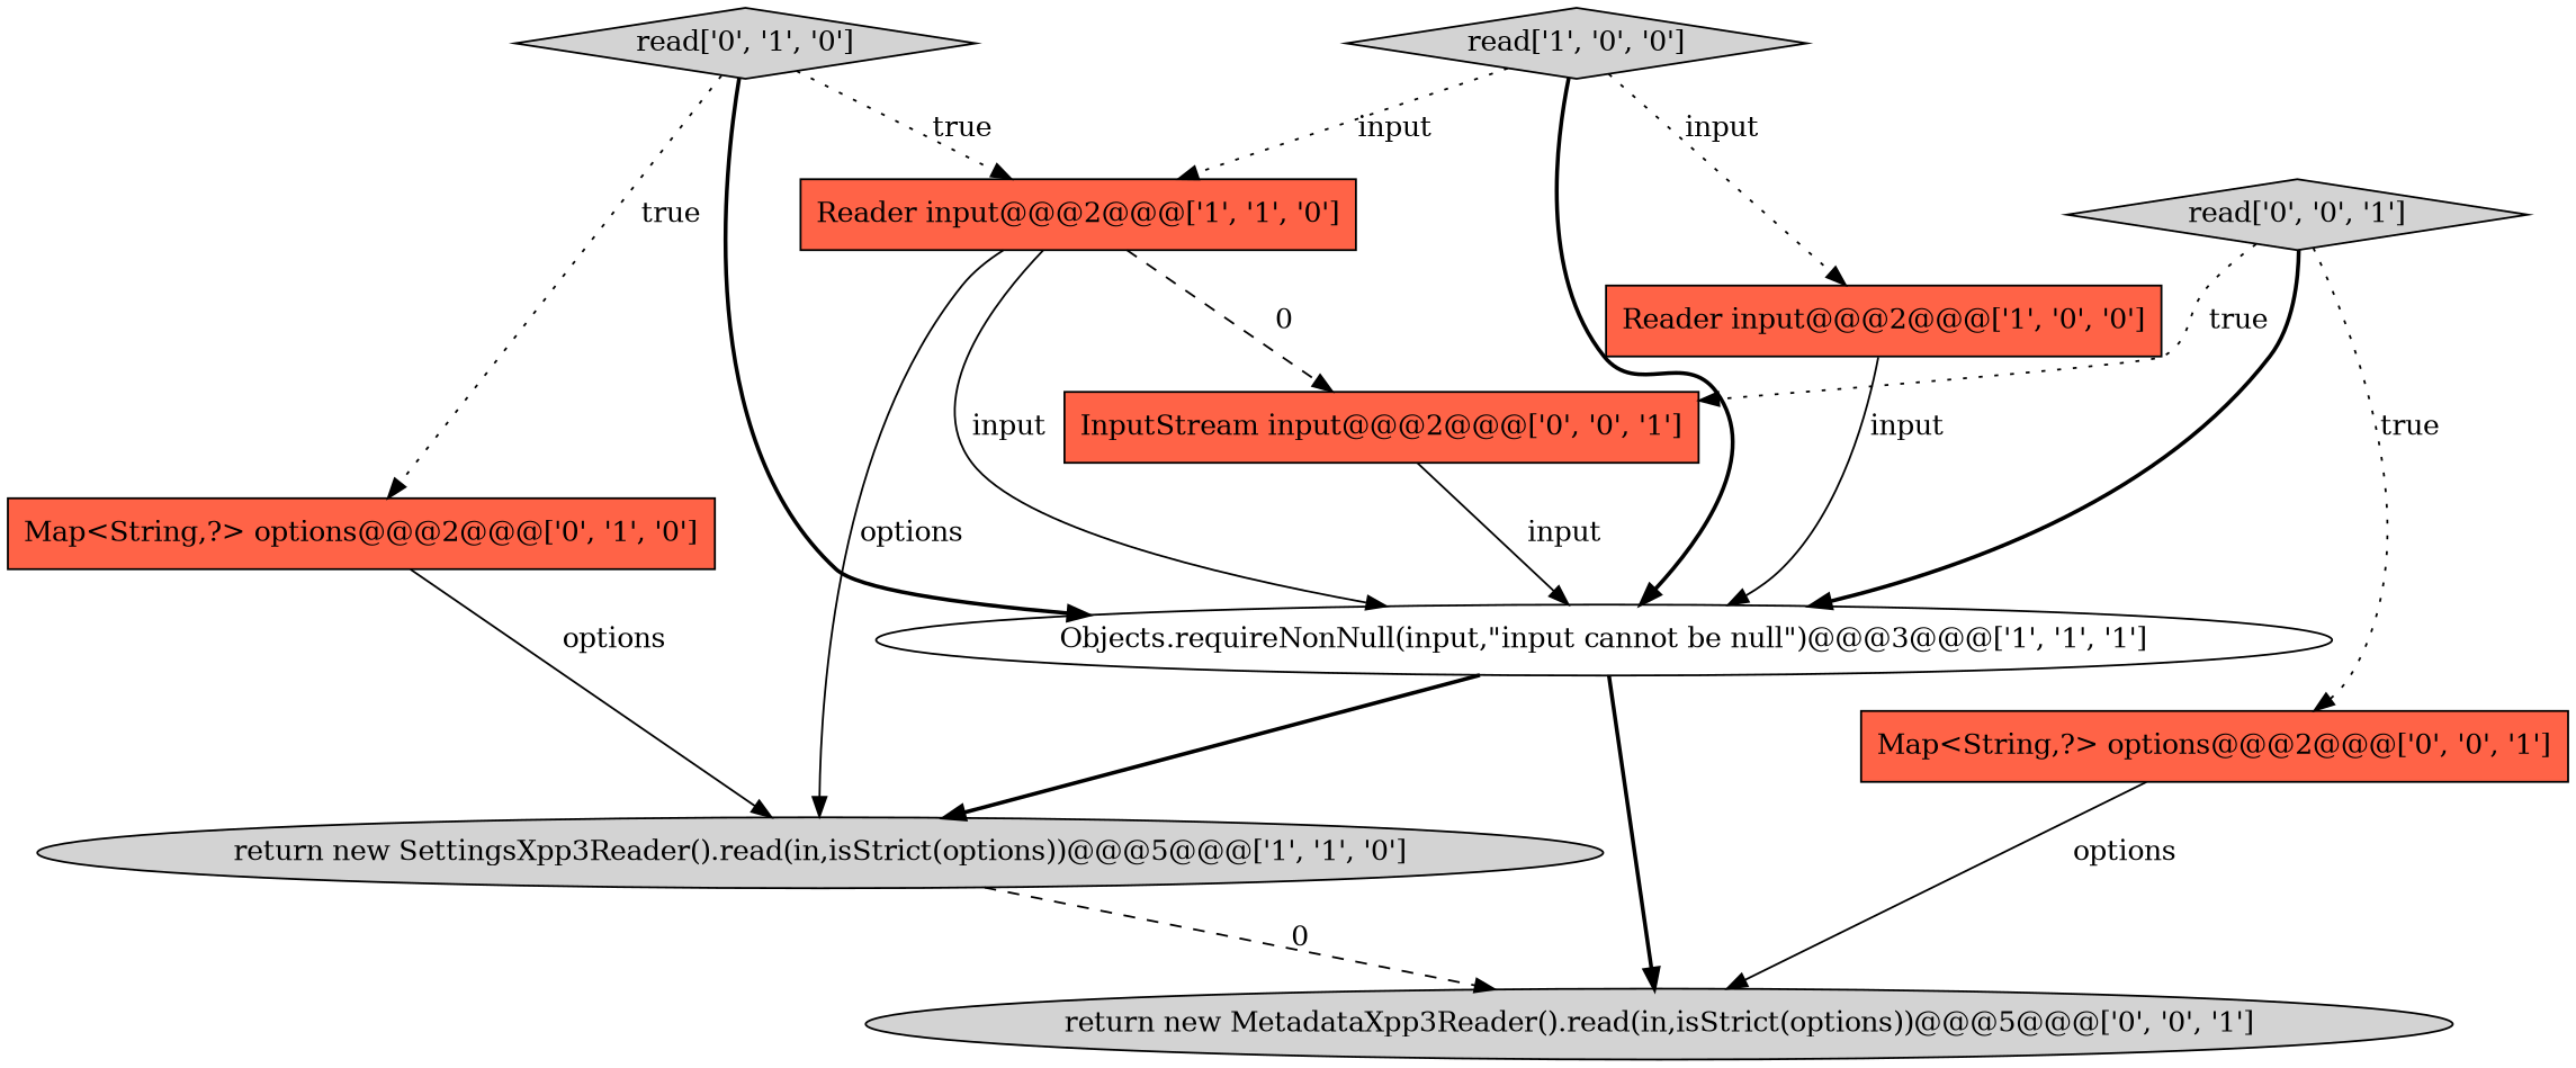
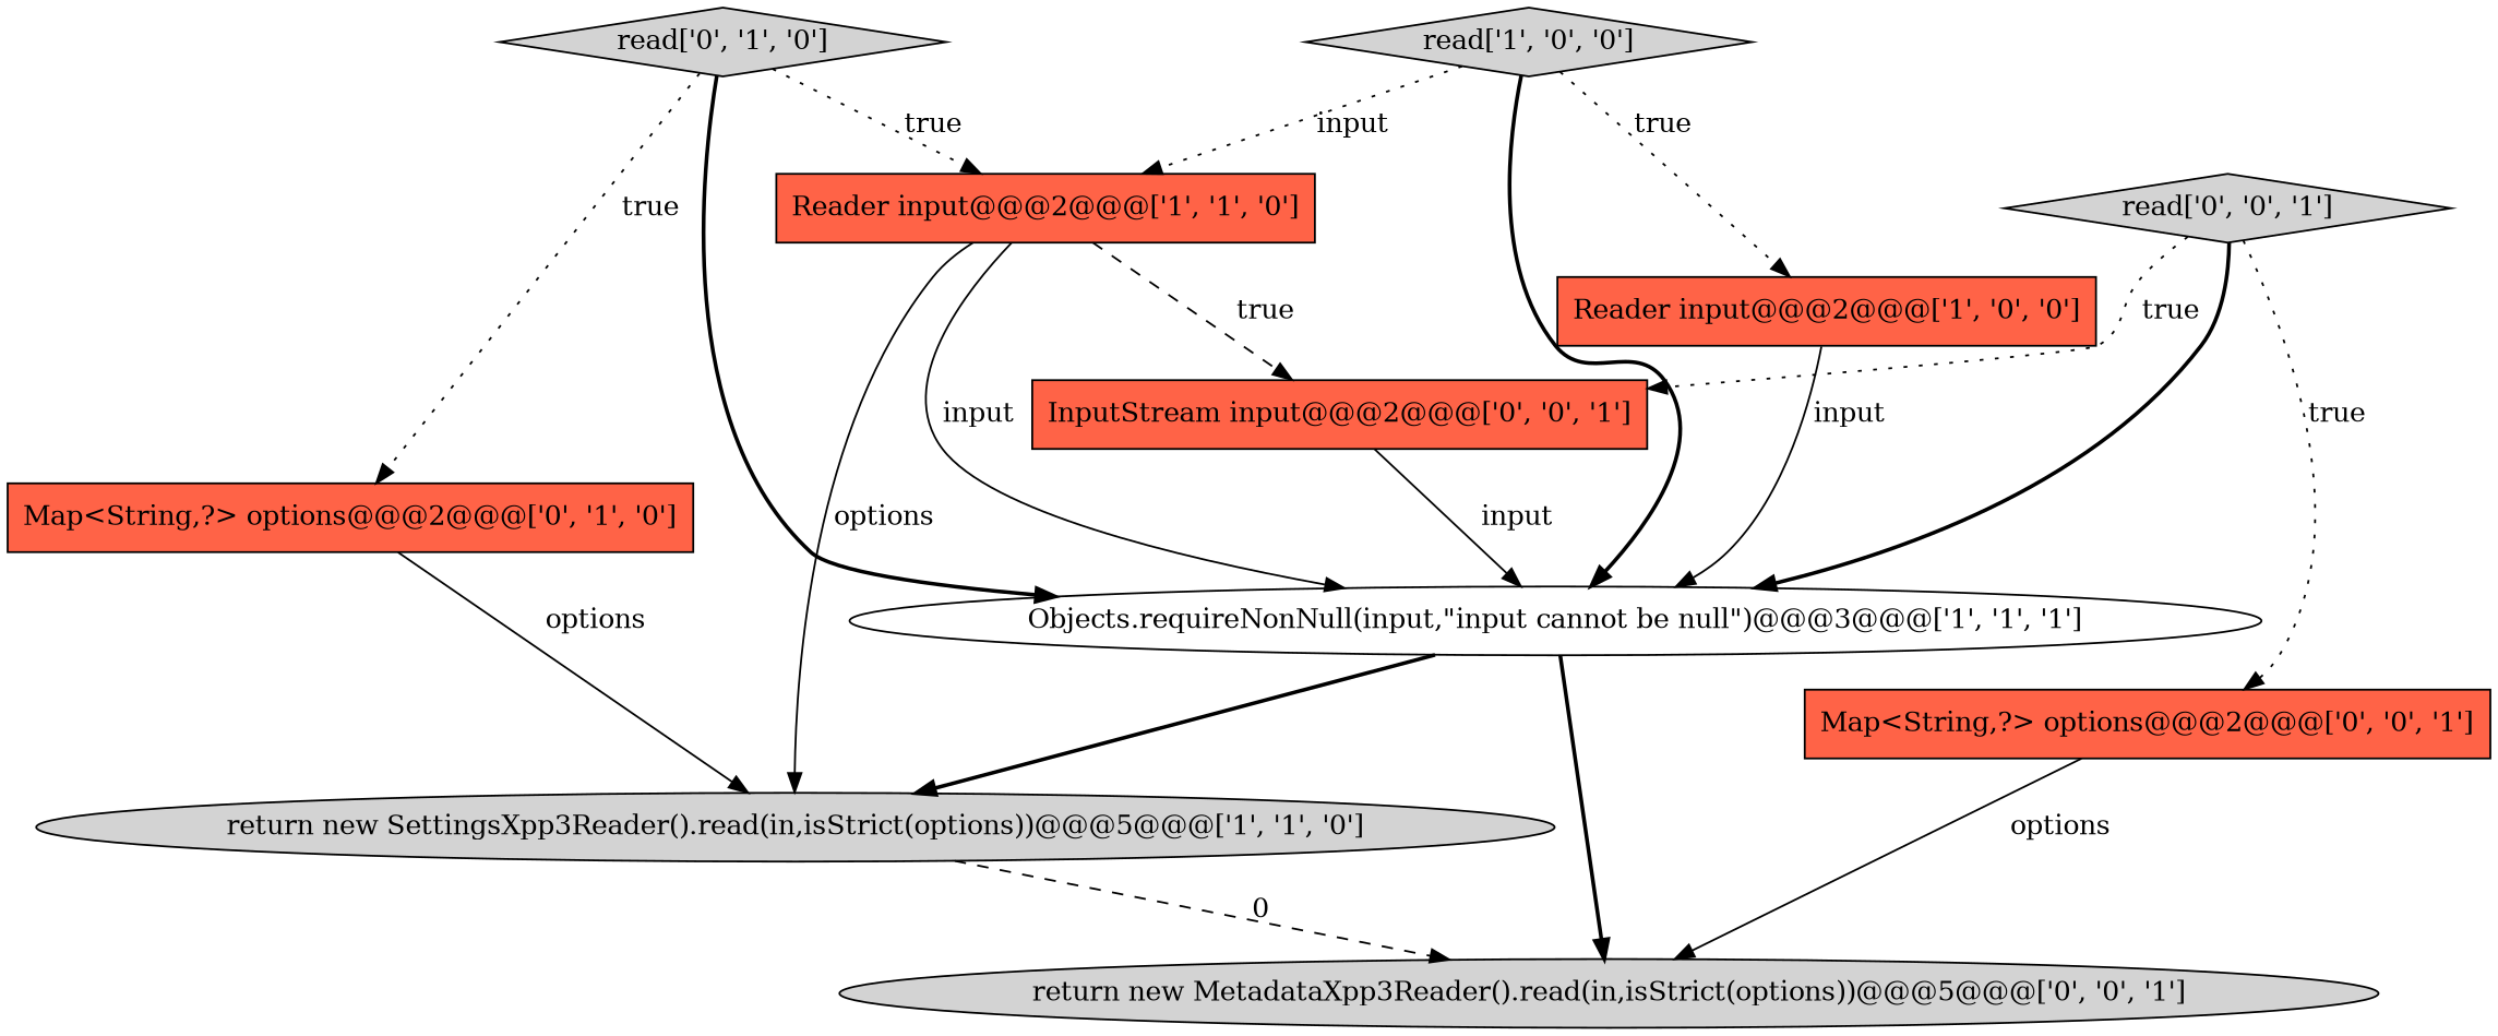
  digraph {
    node [fillcolor=lightgray shape=box style=filled]
    edge [style=solid]
    n1 [label="return new SettingsXpp3Reader().read(in,isStrict(options))@@@5@@@['1', '1', '0']" shape=ellipse]
    n2 [label="return new MetadataXpp3Reader().read(in,isStrict(options))@@@5@@@['0', '0', '1']" shape=ellipse]
    n3 [fillcolor=tomato label="InputStream input@@@2@@@['0', '0', '1']"]
    n4 [fillcolor=white label="Objects.requireNonNull(input,\"input cannot be null\")@@@3@@@['1', '1', '1']" shape=ellipse]
    n5 [fillcolor=tomato label="Reader input@@@2@@@['1', '1', '0']"]
    n6 [fillcolor=tomato label="Reader input@@@2@@@['1', '0', '0']"]
    n7 [label="read['0', '0', '1']" shape=diamond]
    n8 [fillcolor=tomato label="Map<String,?> options@@@2@@@['0', '0', '1']"]
    n9 [label="read['1', '0', '0']" shape=diamond]
    n10 [fillcolor=tomato label="Map<String,?> options@@@2@@@['0', '1', '0']"]
    n11 [label="read['0', '1', '0']" shape=diamond]
    n1 -> n2 [label=0 style=dashed]
    n3 -> n4 [label=input]
    n4 -> n1 [style=bold]
    n4 -> n2 [style=bold]
    n5 -> n1 [label=options]
-   n5 -> n3 [label=0 style=dashed]
+   n5 -> n3 [label=true style=dashed]
    n5 -> n4 [label=input]
    n6 -> n4 [label=input]
    n7 -> n3 [label=true style=dotted]
    n7 -> n4 [style=bold]
    n7 -> n8 [label=true style=dotted]
    n8 -> n2 [label=options]
    n9 -> n4 [style=bold]
    n9 -> n5 [label=input style=dotted]
-   n9 -> n6 [label=input style=dotted]
+   n9 -> n6 [label=true style=dotted]
    n10 -> n1 [label=options]
    n11 -> n4 [style=bold]
    n11 -> n5 [label=true style=dotted]
    n11 -> n10 [label=true style=dotted]
  }
